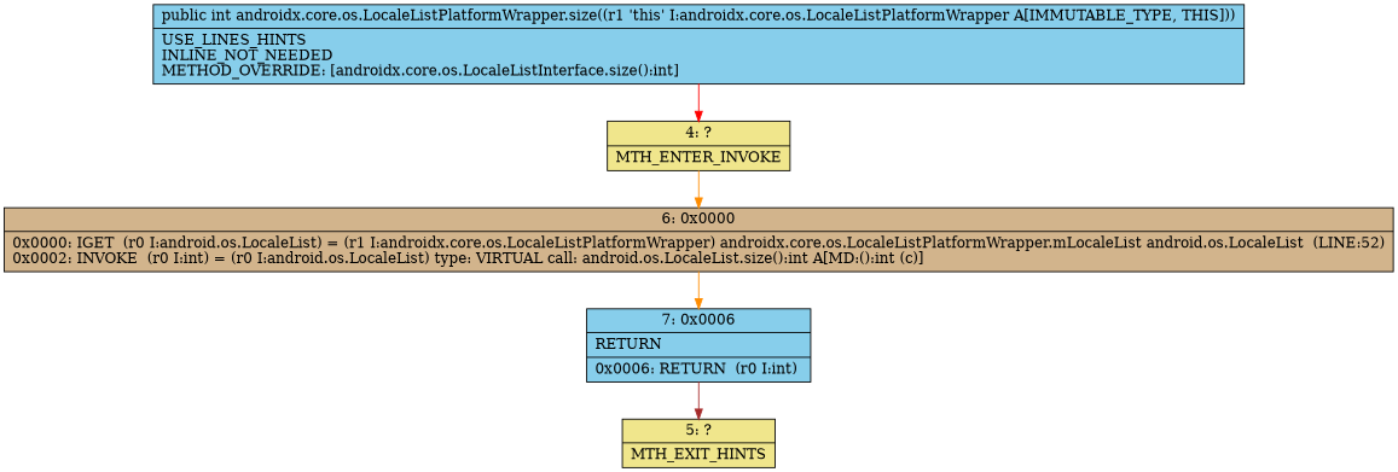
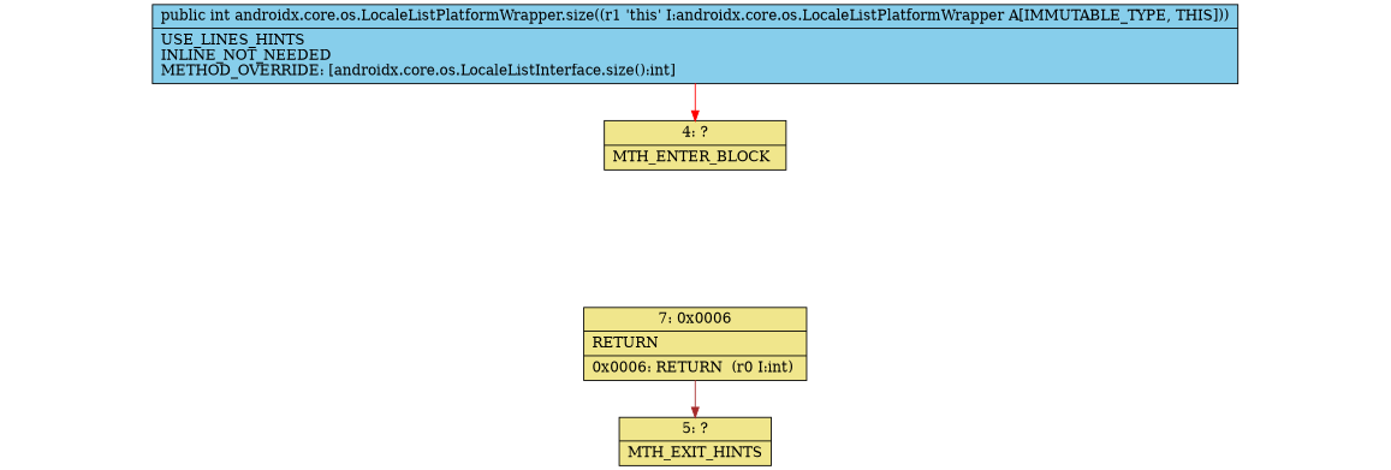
  digraph {
    node [fillcolor=khaki shape=record style=filled]
    edge [color=darkorange]
-   n1 [label="{4\:\ ?|MTH_ENTER_INVOKE\l}"]
-   n2 [fillcolor=tan label="{6\:\ 0x0000|0x0000: IGET  (r0 I:android.os.LocaleList) = (r1 I:androidx.core.os.LocaleListPlatformWrapper) androidx.core.os.LocaleListPlatformWrapper.mLocaleList android.os.LocaleList  (LINE:52)\l0x0002: INVOKE  (r0 I:int) = (r0 I:android.os.LocaleList) type: VIRTUAL call: android.os.LocaleList.size():int A[MD:():int (c)]\l}"]
-   n3 [fillcolor=skyblue label="{7\:\ 0x0006|RETURN\l|0x0006: RETURN  (r0 I:int) \l}"]
+   n1 [label="{4\:\ ?|MTH_ENTER_BLOCK\l}"]
+   n3 [label="{7\:\ 0x0006|RETURN\l|0x0006: RETURN  (r0 I:int) \l}"]
    n4 [label="{5\:\ ?|MTH_EXIT_HINTS\l}"]
    n5 [fillcolor=skyblue label="{public int androidx.core.os.LocaleListPlatformWrapper.size((r1 'this' I:androidx.core.os.LocaleListPlatformWrapper A[IMMUTABLE_TYPE, THIS]))  | USE_LINES_HINTS\lINLINE_NOT_NEEDED\lMETHOD_OVERRIDE: [androidx.core.os.LocaleListInterface.size():int]\l}"]
-   n1 -> n2
-   n2 -> n3
    n3 -> n4 [color=brown]
    n5 -> n1 [color=red]
  }
